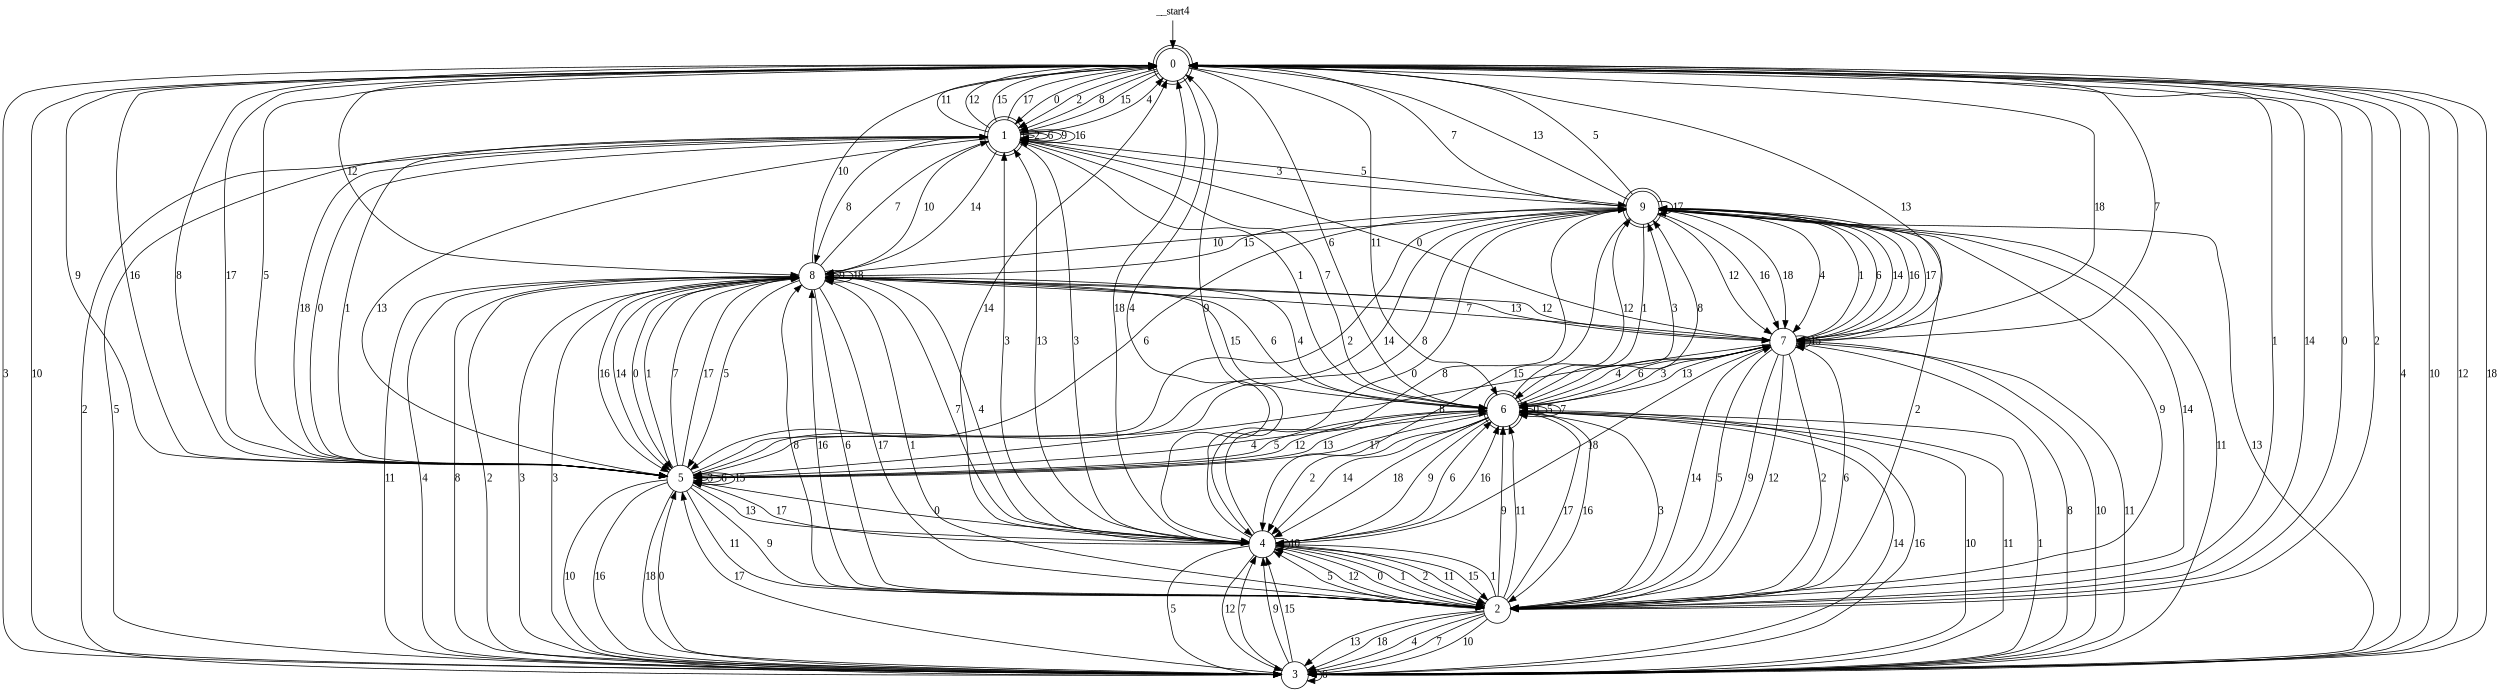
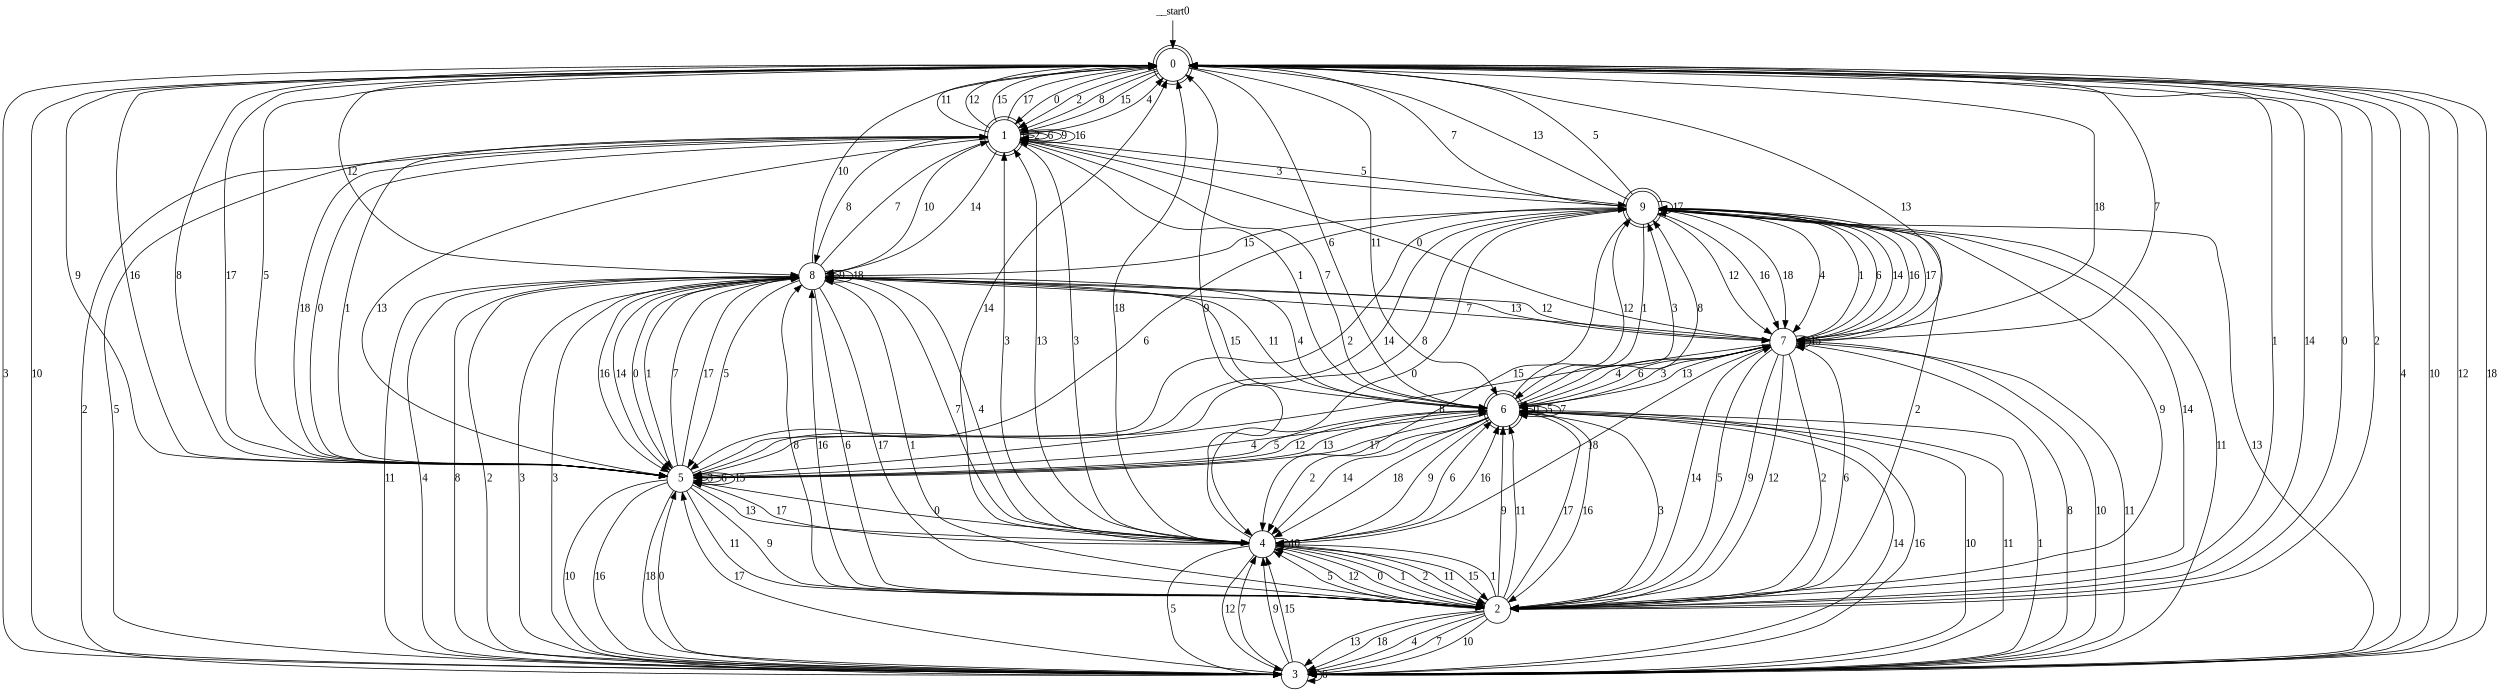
  digraph {
    fontname="Liberation Serif"
    node [fontname="Liberation Serif" shape=circle]
    edge [fontname="Liberation Serif"]
    n1 [label=0 shape=doublecircle]
    n2 [label=1 shape=doublecircle]
    n3 [label=2]
    n4 [label=3]
    n5 [label=4]
    n6 [label=5]
    n7 [label=6 shape=doublecircle]
    n8 [label=7]
    n9 [label=8]
    n10 [label=9 shape=doublecircle]
-   __start0 [height=0 shape=none width=0 label=__start4]
+   __start0 [height=0 shape=none width=0]
    n1 -> n2 [label=0]
    n1 -> n2 [label=2]
    n1 -> n2 [label=8]
    n1 -> n2 [label=15]
    n1 -> n3 [label=1]
    n1 -> n3 [label=14]
    n1 -> n4 [label=3]
    n1 -> n4 [label=10]
-   n1 -> n5 [label=4]
    n1 -> n6 [label=5]
    n1 -> n6 [label=9]
    n1 -> n6 [label=16]
    n1 -> n6 [label=17]
    n1 -> n7 [label=6]
    n1 -> n7 [label=11]
    n1 -> n8 [label=7]
    n1 -> n8 [label=13]
    n1 -> n8 [label=18]
    n1 -> n9 [label=12]
    n2 -> n1 [label=4]
    n2 -> n1 [label=11]
    n2 -> n1 [label=12]
    n2 -> n1 [label=15]
    n2 -> n1 [label=17]
    n2 -> n2 [label=2]
    n2 -> n2 [label=6]
    n2 -> n2 [label=9]
    n2 -> n2 [label=16]
    n2 -> n5 [label=3]
    n2 -> n6 [label=0]
    n2 -> n6 [label=1]
    n2 -> n6 [label=13]
    n2 -> n6 [label=18]
    n2 -> n7 [label=7]
    n2 -> n9 [label=8]
    n2 -> n9 [label=10]
    n2 -> n9 [label=14]
    n2 -> n10 [label=5]
    n3 -> n1 [label=0]
    n3 -> n1 [label=2]
    n3 -> n4 [label=4]
    n3 -> n4 [label=7]
    n3 -> n4 [label=10]
    n3 -> n4 [label=13]
    n3 -> n4 [label=18]
    n3 -> n5 [label=1]
    n3 -> n5 [label=5]
    n3 -> n5 [label=12]
    n3 -> n7 [label=3]
    n3 -> n7 [label=9]
    n3 -> n7 [label=11]
    n3 -> n7 [label=17]
    n3 -> n8 [label=6]
    n3 -> n8 [label=14]
    n3 -> n9 [label=8]
    n3 -> n9 [label=16]
    n4 -> n1 [label=4]
    n4 -> n1 [label=10]
    n4 -> n1 [label=12]
    n4 -> n1 [label=18]
    n4 -> n2 [label=2]
    n4 -> n2 [label=5]
    n4 -> n4 [label=6]
    n4 -> n5 [label=7]
    n4 -> n5 [label=9]
    n4 -> n5 [label=15]
    n4 -> n6 [label=0]
    n4 -> n6 [label=17]
    n4 -> n7 [label=1]
    n4 -> n7 [label=14]
    n4 -> n7 [label=16]
    n4 -> n8 [label=8]
    n4 -> n9 [label=3]
    n4 -> n9 [label=11]
    n4 -> n10 [label=13]
    n5 -> n1 [label=9]
    n5 -> n1 [label=14]
    n5 -> n1 [label=18]
    n5 -> n2 [label=3]
    n5 -> n2 [label=13]
    n5 -> n3 [label=0]
    n5 -> n3 [label=1]
    n5 -> n3 [label=2]
    n5 -> n3 [label=11]
    n5 -> n3 [label=15]
    n5 -> n4 [label=5]
    n5 -> n4 [label=12]
    n5 -> n5 [label=10]
    n5 -> n6 [label=17]
    n5 -> n7 [label=6]
    n5 -> n7 [label=16]
    n5 -> n9 [label=4]
    n5 -> n9 [label=7]
-   n5 -> n10 [label=8]
    n6 -> n1 [label=8]
    n6 -> n3 [label=9]
    n6 -> n3 [label=11]
    n6 -> n4 [label=10]
    n6 -> n4 [label=16]
    n6 -> n4 [label=18]
    n6 -> n5 [label=0]
    n6 -> n5 [label=13]
    n6 -> n6 [label=3]
    n6 -> n6 [label=6]
    n6 -> n6 [label=15]
    n6 -> n7 [label=4]
    n6 -> n7 [label=5]
    n6 -> n7 [label=12]
    n6 -> n9 [label=1]
    n6 -> n9 [label=7]
    n6 -> n9 [label=17]
    n6 -> n10 [label=2]
    n6 -> n10 [label=14]
    n7 -> n2 [label=1]
    n7 -> n3 [label=16]
    n7 -> n4 [label=10]
    n7 -> n4 [label=11]
    n7 -> n5 [label=2]
    n7 -> n5 [label=9]
    n7 -> n5 [label=14]
    n7 -> n5 [label=18]
    n7 -> n6 [label=13]
    n7 -> n6 [label=17]
    n7 -> n7 [label=0]
    n7 -> n7 [label=5]
    n7 -> n7 [label=7]
    n7 -> n8 [label=6]
    n7 -> n9 [label=4]
    n7 -> n9 [label=15]
    n7 -> n10 [label=3]
    n7 -> n10 [label=8]
    n7 -> n10 [label=12]
    n8 -> n2 [label=0]
    n8 -> n3 [label=2]
    n8 -> n3 [label=5]
    n8 -> n3 [label=9]
    n8 -> n3 [label=12]
    n8 -> n4 [label=10]
    n8 -> n4 [label=11]
    n8 -> n5 [label=18]
    n8 -> n6 [label=8]
    n8 -> n7 [label=3]
    n8 -> n7 [label=4]
    n8 -> n7 [label=13]
    n8 -> n8 [label=15]
    n8 -> n9 [label=7]
    n8 -> n10 [label=1]
    n8 -> n10 [label=6]
    n8 -> n10 [label=14]
    n8 -> n10 [label=16]
    n8 -> n10 [label=17]
    n9 -> n1 [label=10]
    n9 -> n2 [label=7]
    n9 -> n3 [label=1]
    n9 -> n3 [label=6]
    n9 -> n3 [label=17]
    n9 -> n4 [label=2]
    n9 -> n4 [label=3]
    n9 -> n4 [label=4]
    n9 -> n4 [label=8]
    n9 -> n6 [label=0]
    n9 -> n6 [label=5]
    n9 -> n6 [label=14]
    n9 -> n6 [label=16]
-   n9 -> n7 [label=6]
+   n9 -> n7 [label=11]
    n9 -> n8 [label=12]
    n9 -> n8 [label=13]
    n9 -> n9 [label=9]
    n9 -> n9 [label=18]
    n9 -> n10 [label=15]
    n10 -> n1 [label=5]
    n10 -> n1 [label=7]
    n10 -> n1 [label=13]
    n10 -> n2 [label=3]
    n10 -> n3 [label=2]
    n10 -> n3 [label=9]
    n10 -> n3 [label=14]
    n10 -> n4 [label=11]
    n10 -> n5 [label=0]
    n10 -> n5 [label=15]
    n10 -> n6 [label=6]
    n10 -> n6 [label=8]
    n10 -> n7 [label=1]
    n10 -> n8 [label=4]
    n10 -> n8 [label=12]
    n10 -> n8 [label=16]
    n10 -> n8 [label=18]
-   n10 -> n9 [label=10]
    n10 -> n10 [label=17]
    __start0 -> n1
  }
